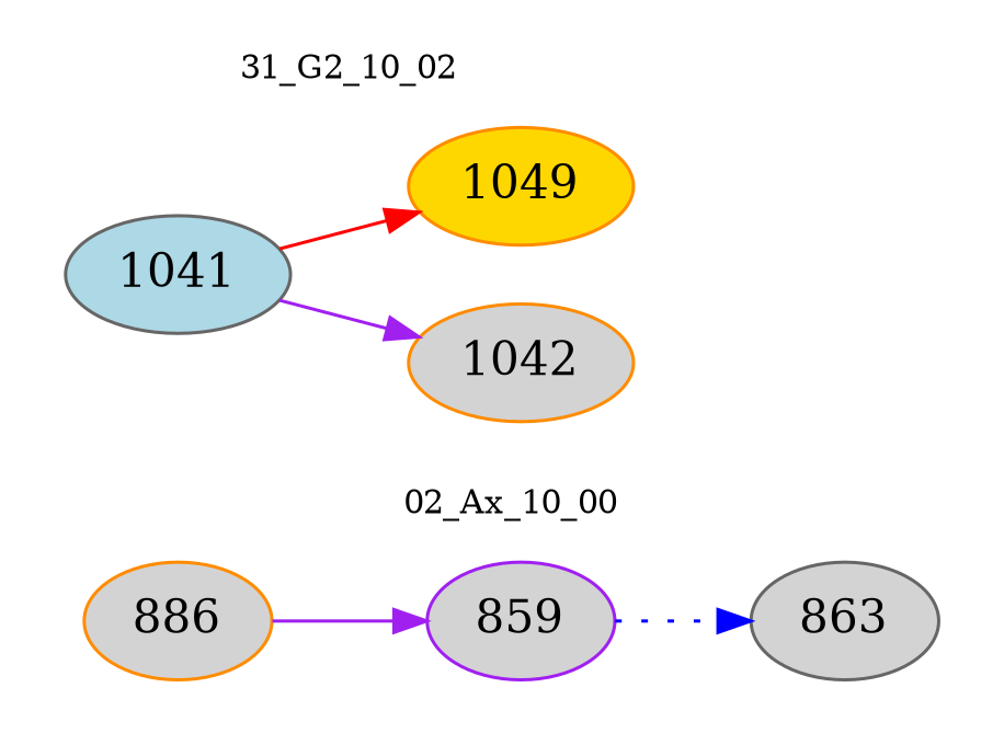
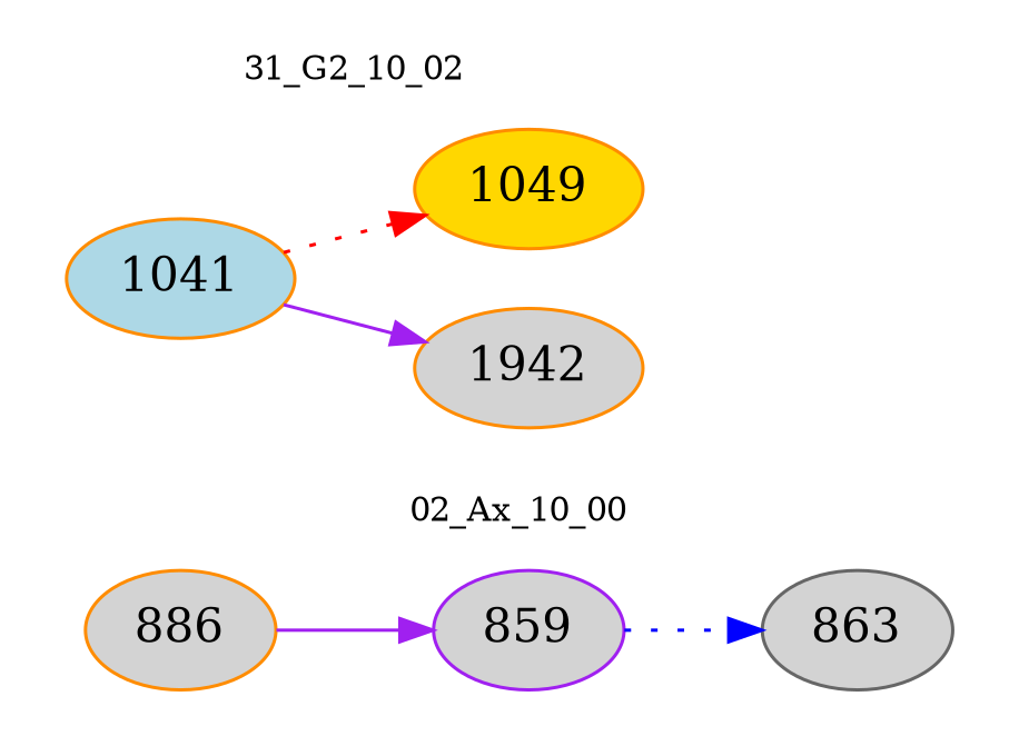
  digraph {
    rankdir=LR
    node [color=darkorange fillcolor=lightgrey style=filled]
    edge [color=purple style=dotted]
    n1 [color=purple label=859]
    n2 [label=886]
    n3 [color=gray40 label=863]
-   n4 [color=gray40 fillcolor=lightblue label=1041]
-   n5 [label=1042]
+   n4 [fillcolor=lightblue label=1041]
+   n5 [label=1942]
    n6 [fillcolor=gold label=1049]
    subgraph cluster_1 {
      color=white
      fontsize=10
      label="02_Ax_10_00"
      n1
      n2
      n3
    }
    subgraph cluster_2 {
      color=white
      fontsize=10
      label="31_G2_10_02"
      n4
      n5
      n6
    }
    n1 -> n3 [color=blue]
    n2 -> n1 [style=solid]
    n4 -> n5 [style=solid]
-   n4 -> n6 [color=red style=solid]
+   n4 -> n6 [color=red]
  }
